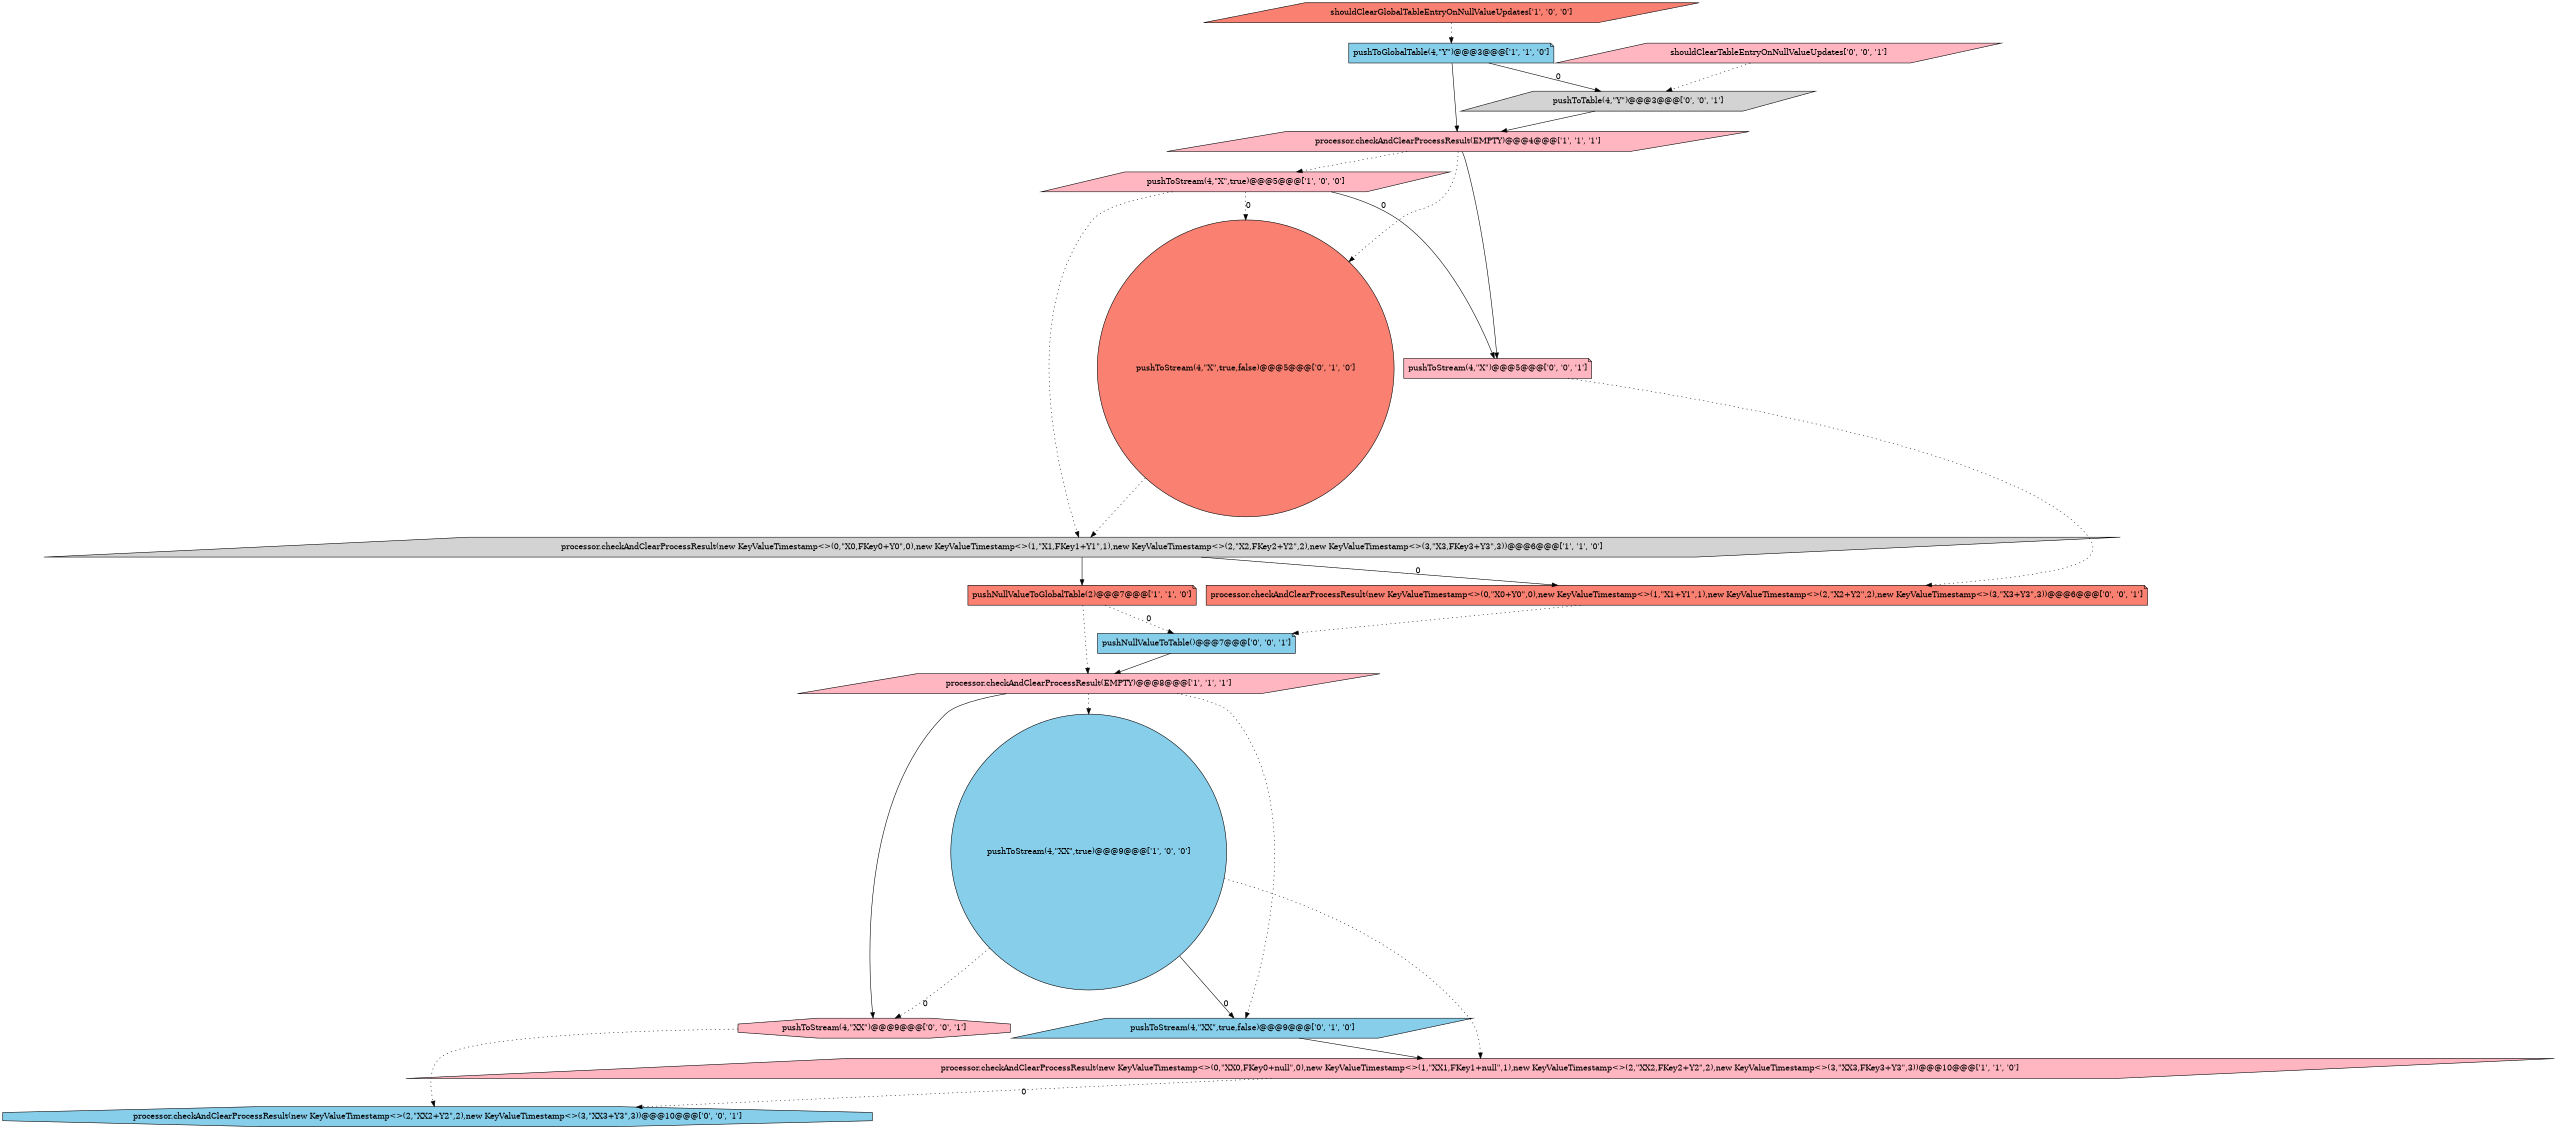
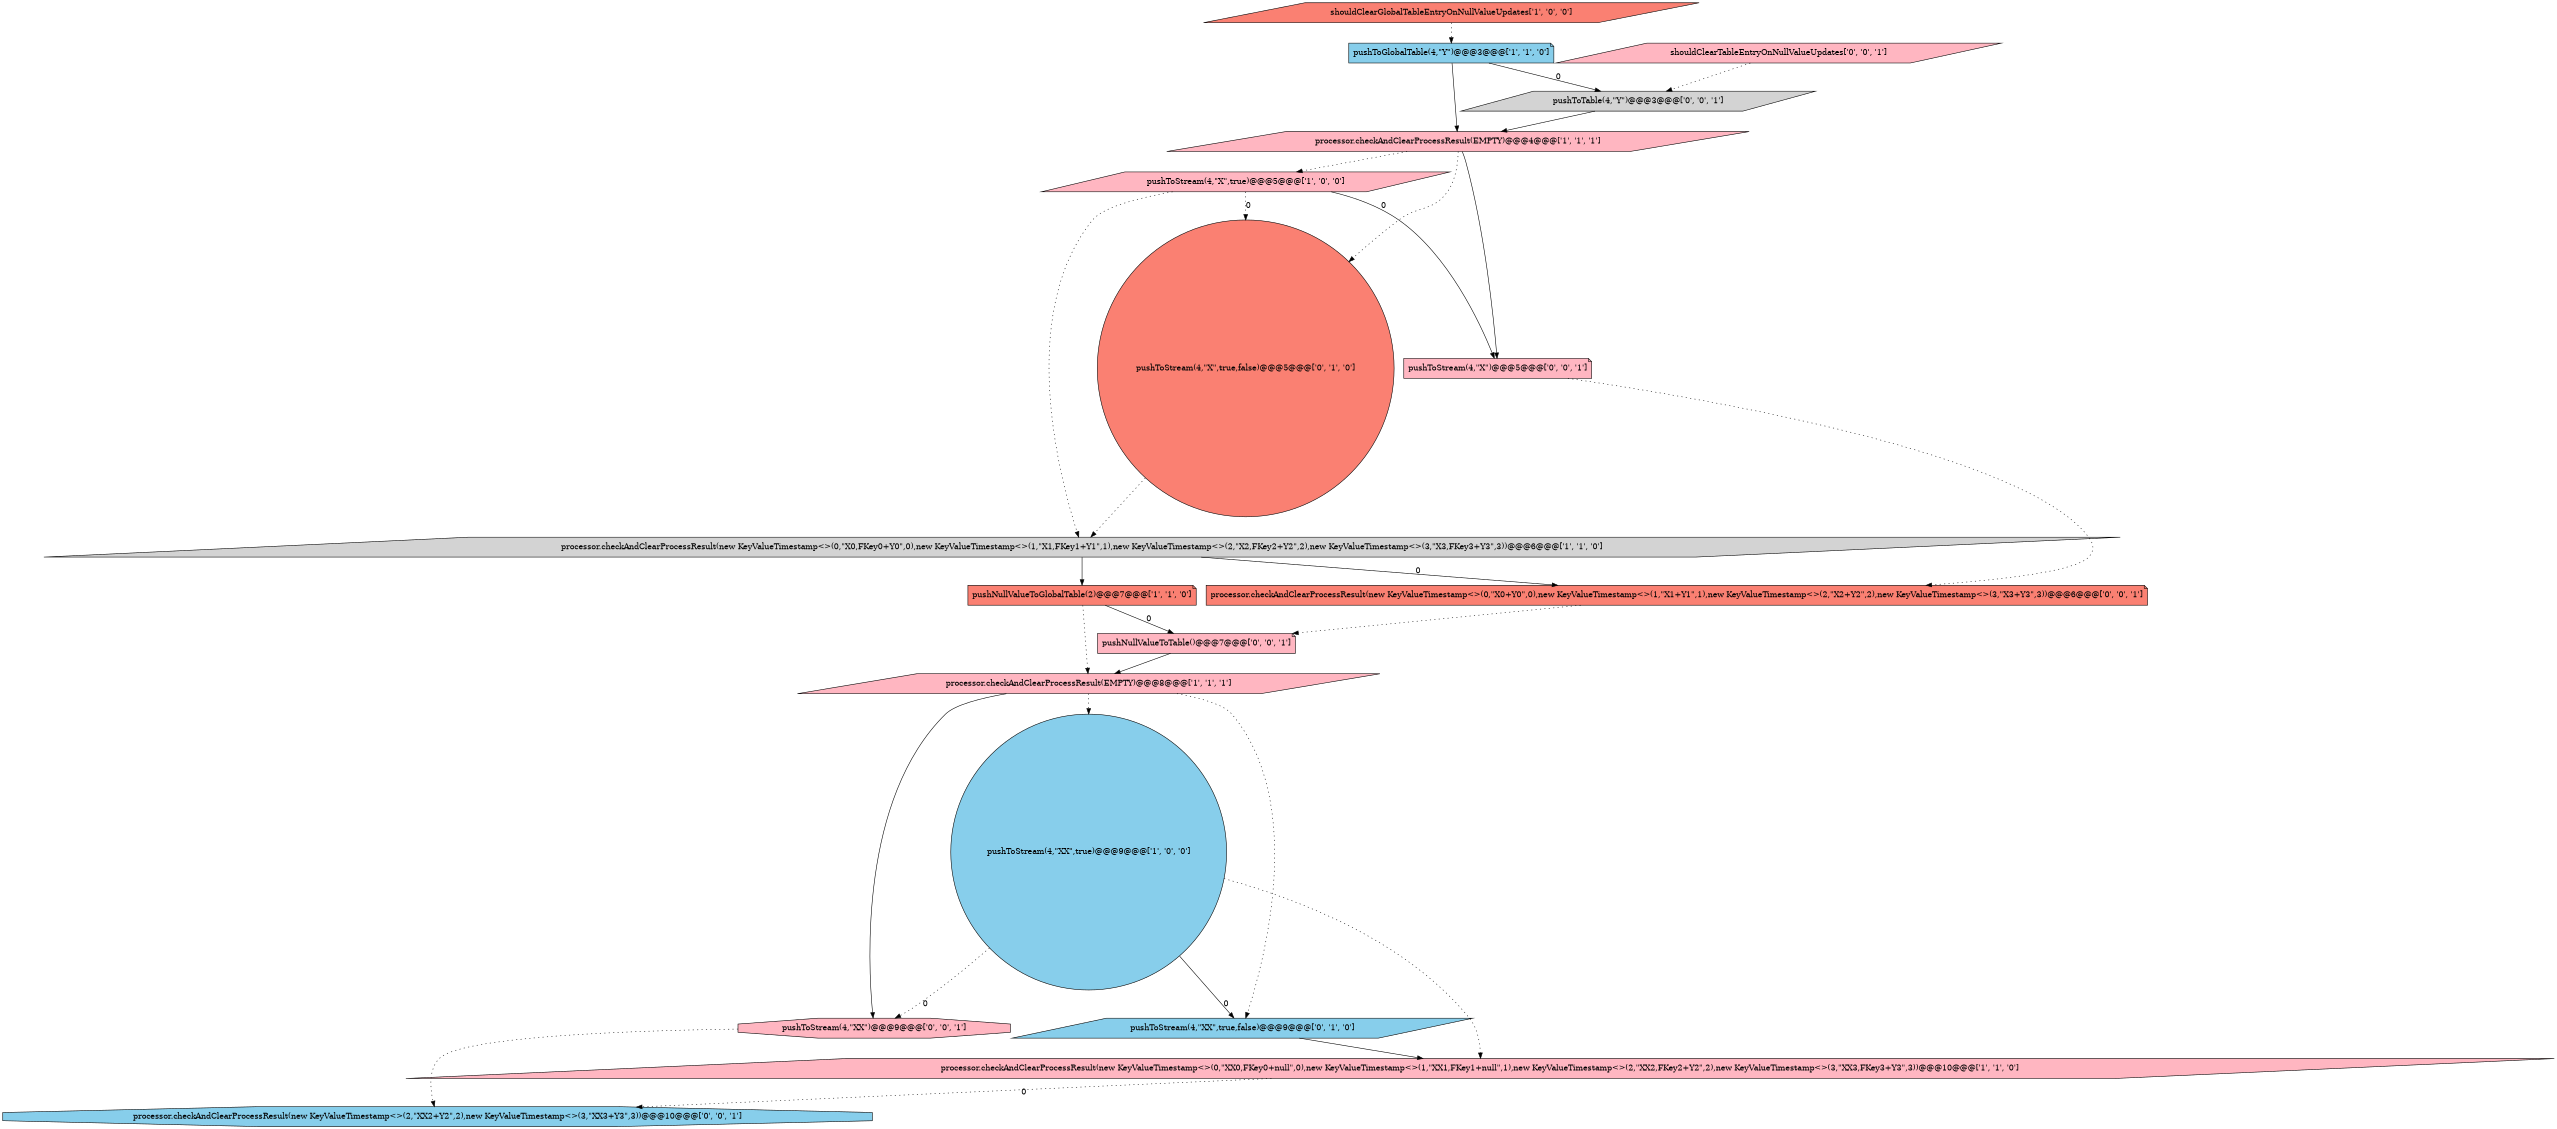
  digraph {
    node [fillcolor=lightpink shape=parallelogram style=filled]
    edge [style=dotted]
    n1 [label="pushToStream(4,\"XX\")@@@9@@@['0', '0', '1']" shape=octagon]
    n2 [fillcolor=skyblue label="processor.checkAndClearProcessResult(new KeyValueTimestamp<>(2,\"XX2+Y2\",2),new KeyValueTimestamp<>(3,\"XX3+Y3\",3))@@@10@@@['0', '0', '1']" shape=octagon]
-   n3 [fillcolor=skyblue label="pushNullValueToTable()@@@7@@@['0', '0', '1']" shape=note]
+   n3 [label="pushNullValueToTable()@@@7@@@['0', '0', '1']" shape=note]
    n4 [label="processor.checkAndClearProcessResult(EMPTY)@@@8@@@['1', '1', '1']"]
    n5 [fillcolor=skyblue label="pushToStream(4,\"XX\",true,false)@@@9@@@['0', '1', '0']"]
    n6 [fillcolor=skyblue label="pushToStream(4,\"XX\",true)@@@9@@@['1', '0', '0']" shape=circle]
    n7 [label="processor.checkAndClearProcessResult(new KeyValueTimestamp<>(0,\"XX0,FKey0+null\",0),new KeyValueTimestamp<>(1,\"XX1,FKey1+null\",1),new KeyValueTimestamp<>(2,\"XX2,FKey2+Y2\",2),new KeyValueTimestamp<>(3,\"XX3,FKey3+Y3\",3))@@@10@@@['1', '1', '0']"]
    n8 [fillcolor=lightgrey label="processor.checkAndClearProcessResult(new KeyValueTimestamp<>(0,\"X0,FKey0+Y0\",0),new KeyValueTimestamp<>(1,\"X1,FKey1+Y1\",1),new KeyValueTimestamp<>(2,\"X2,FKey2+Y2\",2),new KeyValueTimestamp<>(3,\"X3,FKey3+Y3\",3))@@@6@@@['1', '1', '0']"]
    n9 [fillcolor=salmon label="processor.checkAndClearProcessResult(new KeyValueTimestamp<>(0,\"X0+Y0\",0),new KeyValueTimestamp<>(1,\"X1+Y1\",1),new KeyValueTimestamp<>(2,\"X2+Y2\",2),new KeyValueTimestamp<>(3,\"X3+Y3\",3))@@@6@@@['0', '0', '1']" shape=note]
    n10 [fillcolor=salmon label="pushNullValueToGlobalTable(2)@@@7@@@['1', '1', '0']" shape=note]
    n11 [fillcolor=skyblue label="pushToGlobalTable(4,\"Y\")@@@3@@@['1', '1', '0']" shape=note]
    n12 [fillcolor=lightgrey label="pushToTable(4,\"Y\")@@@3@@@['0', '0', '1']"]
    n13 [label="processor.checkAndClearProcessResult(EMPTY)@@@4@@@['1', '1', '1']"]
    n14 [label="pushToStream(4,\"X\",true)@@@5@@@['1', '0', '0']"]
    n15 [fillcolor=salmon label="pushToStream(4,\"X\",true,false)@@@5@@@['0', '1', '0']" shape=circle]
    n16 [label="pushToStream(4,\"X\")@@@5@@@['0', '0', '1']" shape=note]
    n17 [fillcolor=salmon label="shouldClearGlobalTableEntryOnNullValueUpdates['1', '0', '0']"]
    n18 [label="shouldClearTableEntryOnNullValueUpdates['0', '0', '1']"]
    n1 -> n2
    n3 -> n4 [style=solid]
    n4 -> n1 [style=solid]
    n4 -> n5
    n4 -> n6
    n5 -> n7 [style=solid]
    n6 -> n1 [label=0]
    n6 -> n5 [label=0 style=solid]
    n6 -> n7
    n7 -> n2 [label=0]
    n8 -> n9 [label=0 style=solid]
    n8 -> n10 [style=solid]
    n9 -> n3
-   n10 -> n3 [label=0]
+   n10 -> n3 [label=0 style=solid]
    n10 -> n4
    n11 -> n12 [label=0 style=solid]
    n11 -> n13 [style=solid]
    n12 -> n13 [style=solid]
    n13 -> n14
    n13 -> n15
    n13 -> n16 [style=solid]
    n14 -> n8
    n14 -> n15 [label=0]
    n14 -> n16 [label=0 style=solid]
    n15 -> n8
    n16 -> n9
    n17 -> n11
    n18 -> n12
  }
